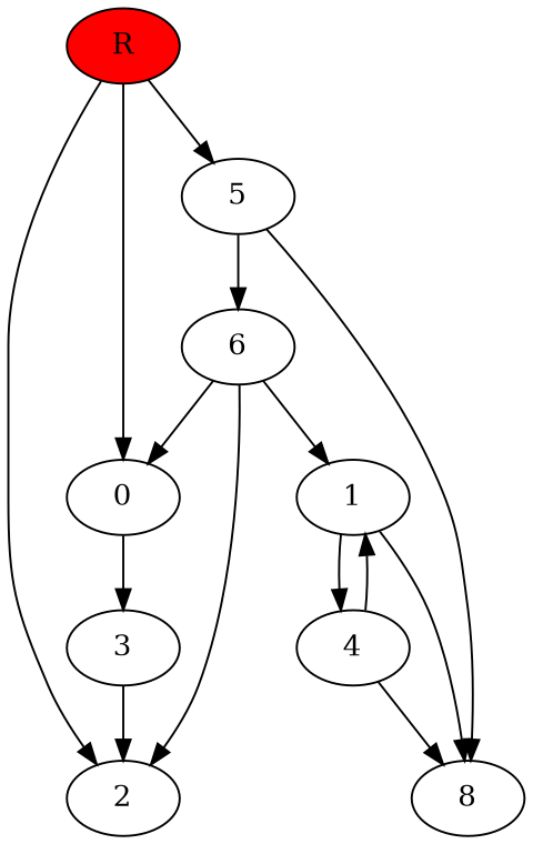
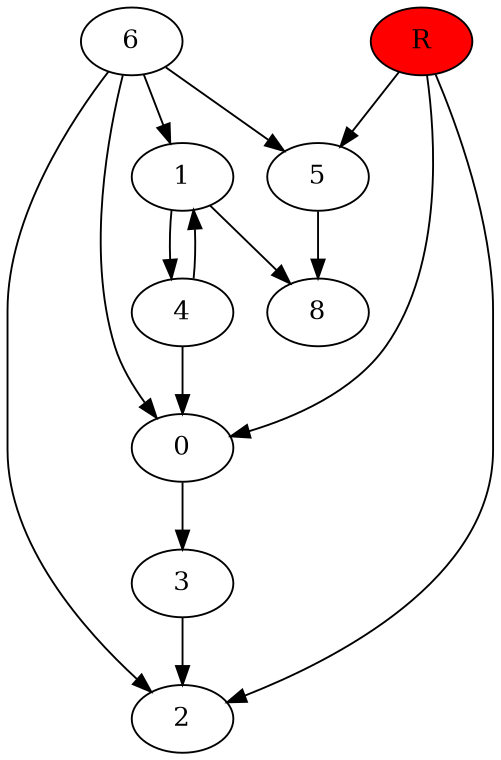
  digraph {
    1
    4
    8
    3
    2
    5
    6
    n8 [label=0]
    R [fillcolor="#ff0000" style=filled]
    1 -> 4
    1 -> 8
    4 -> 1
-   4 -> 8
+   4 -> n8
    3 -> 2
    5 -> 8
-   5 -> 6
+   6 -> 5
    6 -> 1
    6 -> 2
    6 -> n8
    n8 -> 3
    R -> 2
    R -> 5
    R -> n8
  }
